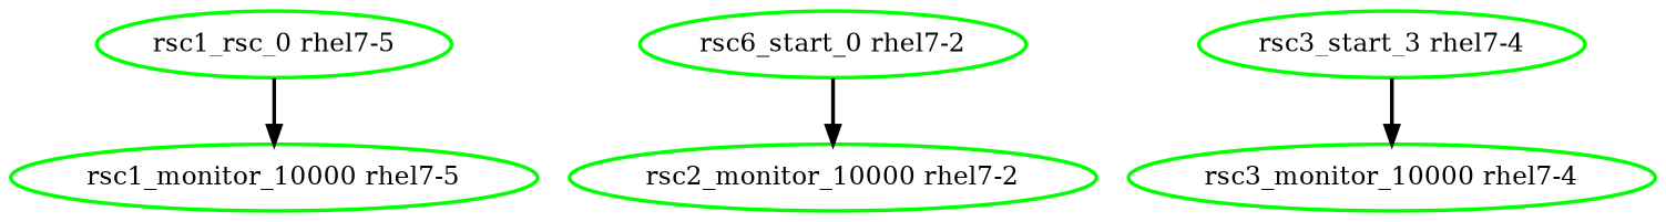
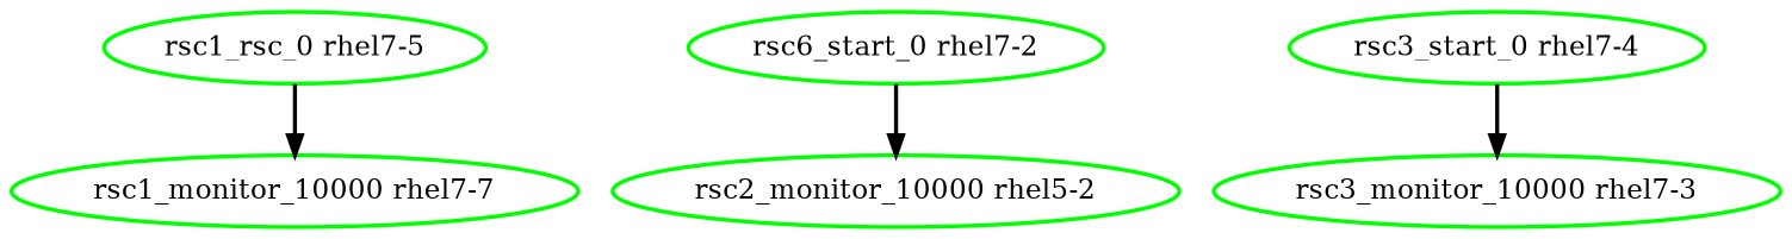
  digraph {
    node [color=green fontcolor=black style=bold]
    edge [style=bold]
    n1 [label="rsc1_rsc_0 rhel7-5"]
-   "rsc1_monitor_10000 rhel7-5"
+   "rsc1_monitor_10000 rhel7-5" [label="rsc1_monitor_10000 rhel7-7"]
    n3 [label="rsc6_start_0 rhel7-2"]
-   "rsc2_monitor_10000 rhel7-2"
-   "rsc3_start_0 rhel7-4" [label="rsc3_start_3 rhel7-4"]
-   "rsc3_monitor_10000 rhel7-4"
+   "rsc2_monitor_10000 rhel7-2" [label="rsc2_monitor_10000 rhel5-2"]
+   "rsc3_start_0 rhel7-4"
+   "rsc3_monitor_10000 rhel7-4" [label="rsc3_monitor_10000 rhel7-3"]
    n1 -> "rsc1_monitor_10000 rhel7-5"
    n3 -> "rsc2_monitor_10000 rhel7-2"
    "rsc3_start_0 rhel7-4" -> "rsc3_monitor_10000 rhel7-4"
  }
